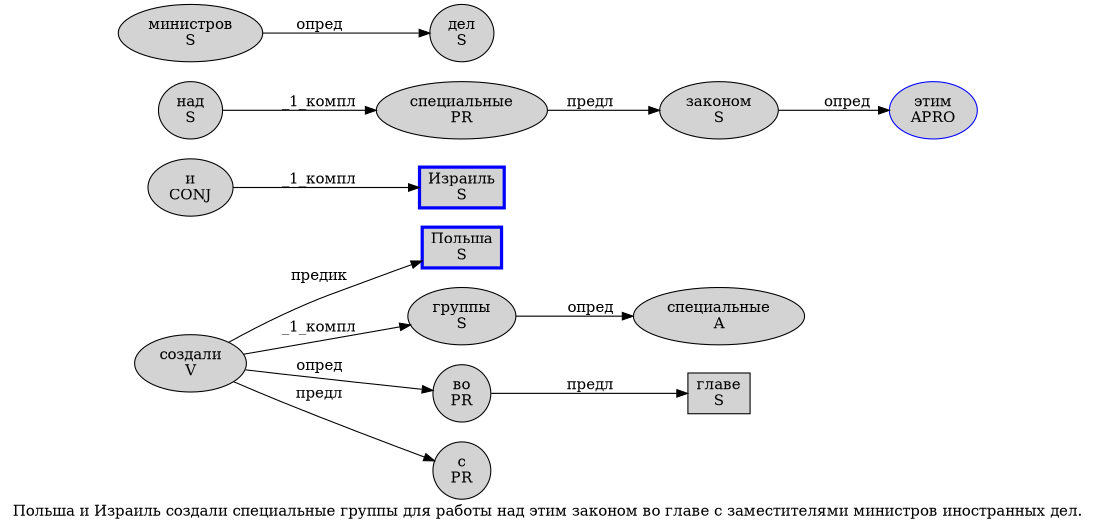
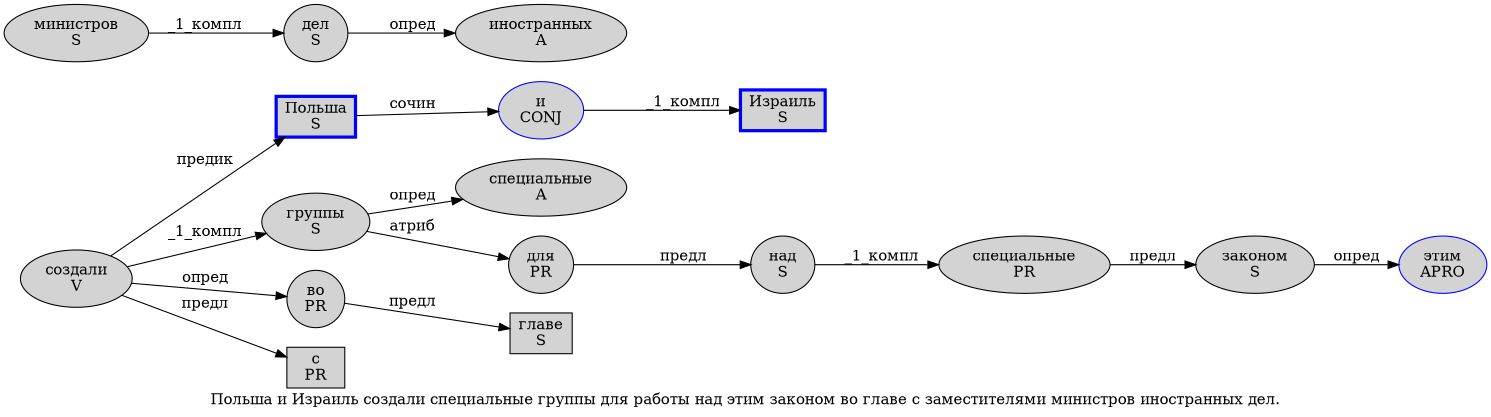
  digraph {
    label="Польша и Израиль создали специальные группы для работы над этим законом во главе с заместителями министров иностранных дел."
    rankdir=LR
    node [fillcolor=lightgray penwidth=1 shape=ellipse style=filled]
    n1 [color=blue label="Польша\nS" penwidth=3 shape=box]
-   n2 [label="и\nCONJ"]
+   n2 [label="и\nCONJ" color=blue]
    n3 [color=blue label="Израиль\nS" penwidth=3 shape=box]
    n4 [label="создали\nV"]
    n5 [label="группы\nS"]
    n6 [label="во\nPR"]
-   n7 [label="с\nPR"]
+   n7 [label="с\nPR" shape=box]
    n8 [label="специальные\nA"]
+   n9 [label="для\nPR"]
    n10 [label="главе\nS" shape=box]
    n11 [label="над\nS"]
    n12 [label="специальные\nPR"]
    n13 [label="законом\nS"]
    n14 [color=blue label="этим\nAPRO"]
    n15 [label="министров\nS"]
    n16 [label="дел\nS"]
+   n17 [label="иностранных\nA"]
+   n1 -> n2 [label="сочин"]
    n2 -> n3 [label="_1_компл"]
    n4 -> n1 [label="предик"]
    n4 -> n5 [label="_1_компл"]
    n4 -> n6 [label="опред"]
    n4 -> n7 [label="предл"]
    n5 -> n8 [label="опред"]
+   n5 -> n9 [label="атриб"]
    n6 -> n10 [label="предл"]
+   n9 -> n11 [label="предл"]
    n11 -> n12 [label="_1_компл"]
    n12 -> n13 [label="предл"]
    n13 -> n14 [label="опред"]
-   n15 -> n16 [label="опред"]
+   n15 -> n16 [label="_1_компл"]
+   n16 -> n17 [label="опред"]
  }
